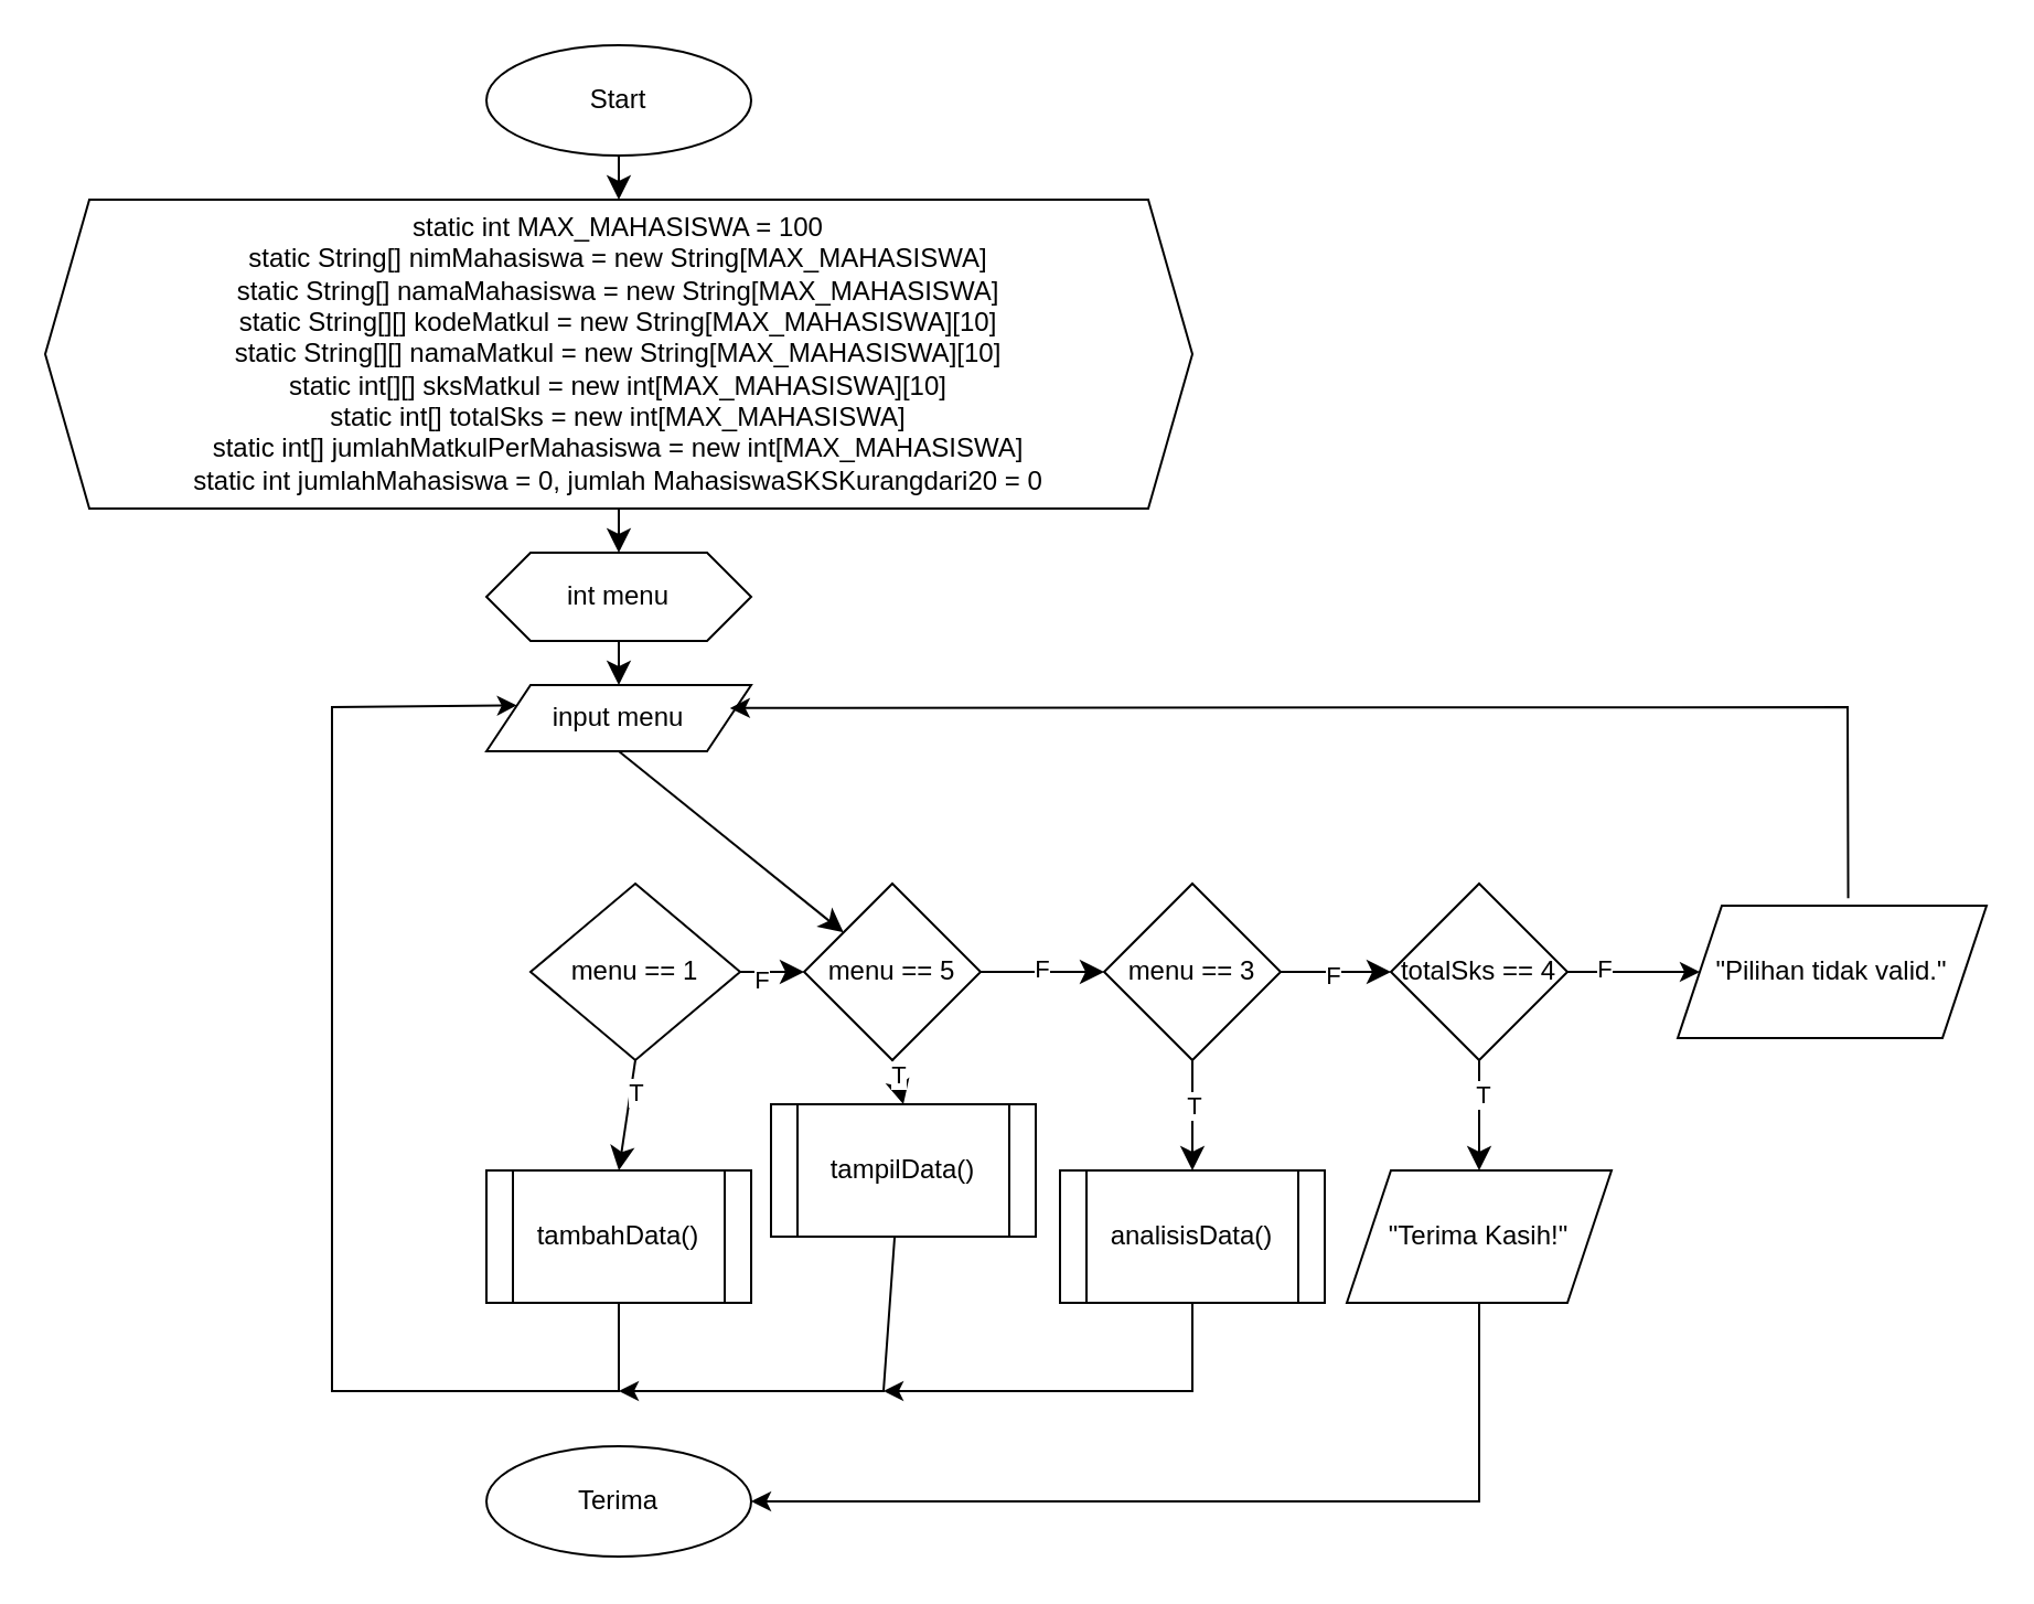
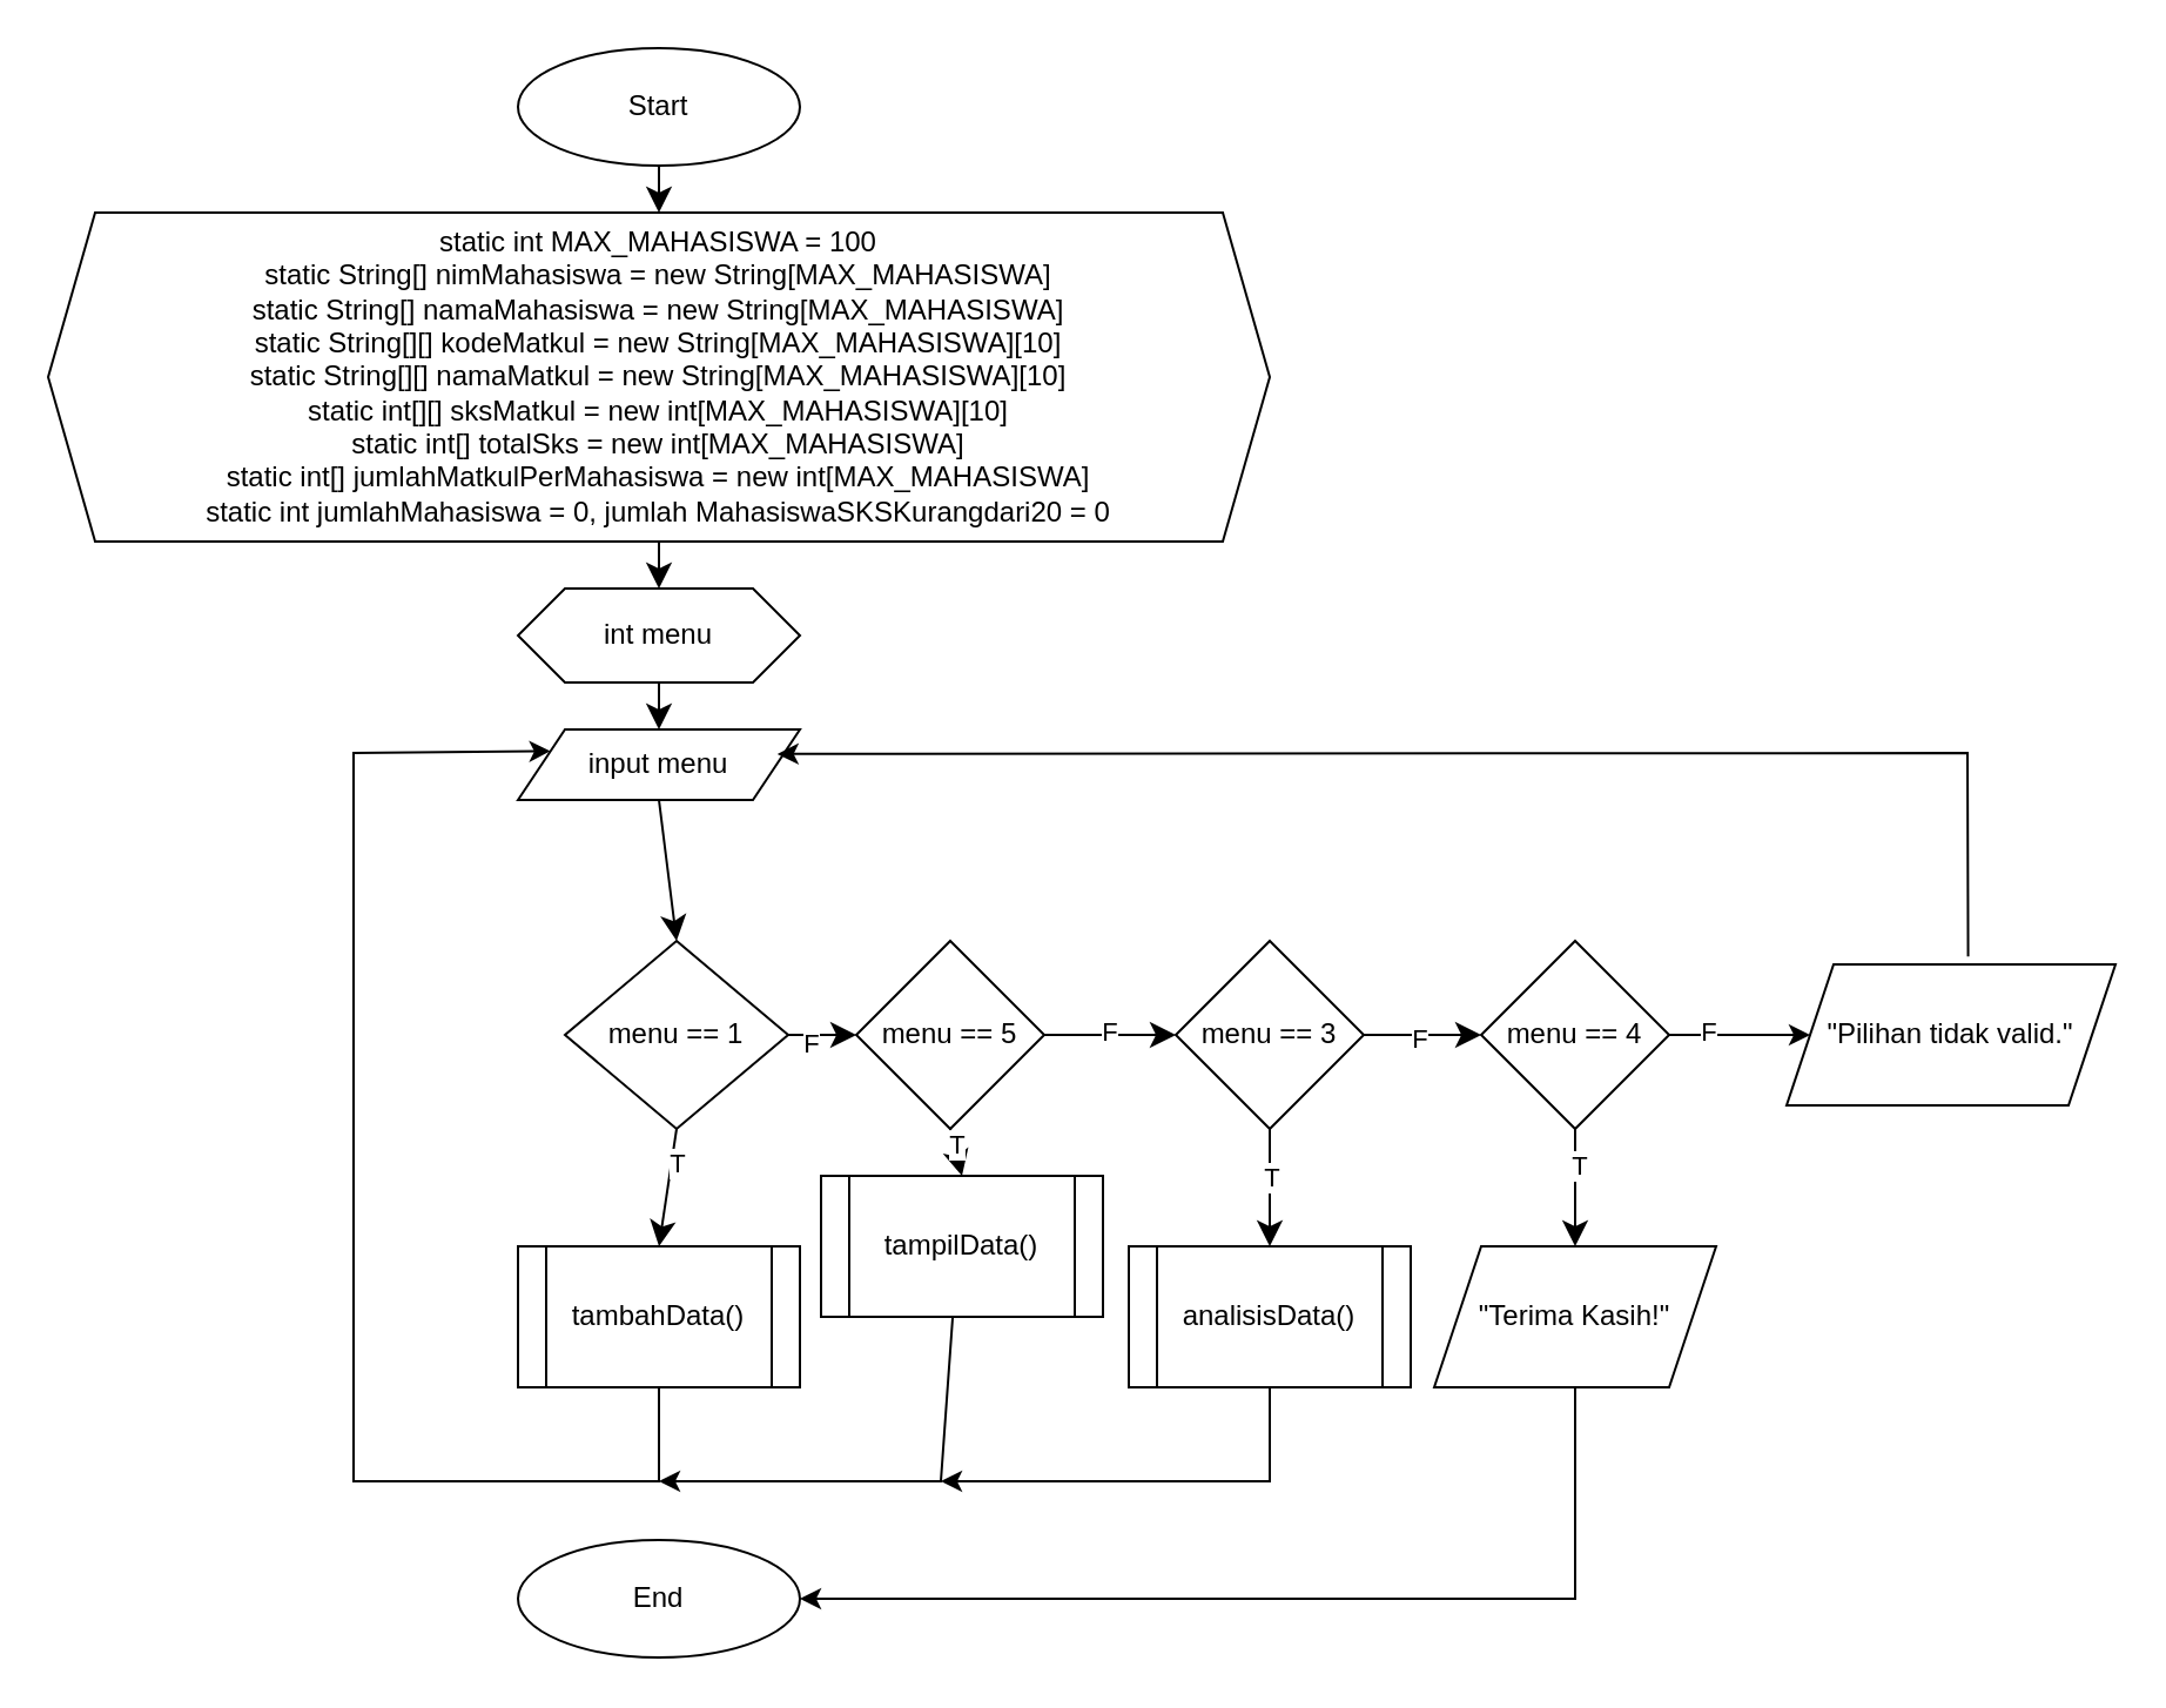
  <mxCell id="0" />
  <mxCell id="1" parent="0" />
  <mxCell id="2" style="edgeStyle=none;curved=1;rounded=0;orthogonalLoop=1;jettySize=auto;html=1;exitX=0.5;exitY=1;exitDx=0;exitDy=0;entryX=0.5;entryY=0;entryDx=0;entryDy=0;fontSize=12;startSize=8;endSize=8;" parent="1" source="3" target="34" edge="1"><mxGeometry relative="1" as="geometry" /></mxCell>
  <mxCell id="3" value="Start" style="ellipse;whiteSpace=wrap;html=1;" parent="1" vertex="1"><mxGeometry x="220" y="20" width="120" height="50" as="geometry" /></mxCell>
  <mxCell id="4" style="edgeStyle=none;curved=1;rounded=0;orthogonalLoop=1;jettySize=auto;html=1;exitX=0.5;exitY=1;exitDx=0;exitDy=0;entryX=0.5;entryY=0;entryDx=0;entryDy=0;fontSize=12;startSize=8;endSize=8;" parent="1" source="5" edge="1"><mxGeometry relative="1" as="geometry"><mxPoint x="280" y="310" as="targetPoint" /></mxGeometry></mxCell>
  <mxCell id="5" value="int menu" style="shape=hexagon;perimeter=hexagonPerimeter2;whiteSpace=wrap;html=1;fixedSize=1;" parent="1" vertex="1"><mxGeometry x="220" y="250" width="120" height="40" as="geometry" /></mxCell>
- <mxCell id="6" style="edgeStyle=none;curved=1;rounded=0;orthogonalLoop=1;jettySize=auto;html=1;exitX=0.5;exitY=1;exitDx=0;exitDy=0;fontSize=12;startSize=8;endSize=8;" parent="1" source="7" target="18" edge="1"><mxGeometry relative="1" as="geometry"><mxPoint x="280" y="360" as="targetPoint" /></mxGeometry></mxCell>
+ <mxCell id="6" style="edgeStyle=none;curved=1;rounded=0;orthogonalLoop=1;jettySize=auto;html=1;exitX=0.5;exitY=1;exitDx=0;exitDy=0;fontSize=12;startSize=8;endSize=8;entryX=0.5;entryY=0;entryDx=0;entryDy=0;" parent="1" source="7" target="12" edge="1"><mxGeometry relative="1" as="geometry"><mxPoint x="280" y="360" as="targetPoint" /></mxGeometry></mxCell>
  <mxCell id="7" value="input menu" style="shape=parallelogram;perimeter=parallelogramPerimeter;whiteSpace=wrap;html=1;fixedSize=1;" parent="1" vertex="1"><mxGeometry x="220" y="310" width="120" height="30" as="geometry" /></mxCell>
  <mxCell id="8" style="edgeStyle=none;curved=1;rounded=0;orthogonalLoop=1;jettySize=auto;html=1;exitX=0.5;exitY=1;exitDx=0;exitDy=0;entryX=0.5;entryY=0;entryDx=0;entryDy=0;fontSize=12;startSize=8;endSize=8;" parent="1" source="12" target="13" edge="1"><mxGeometry relative="1" as="geometry" /></mxCell>
  <mxCell id="9" value="T" style="edgeLabel;html=1;align=center;verticalAlign=middle;resizable=0;points=[];" vertex="1" connectable="0" parent="8"><mxGeometry x="-0.457" y="2" relative="1" as="geometry"><mxPoint as="offset" /></mxGeometry></mxCell>
  <mxCell id="10" style="edgeStyle=none;curved=1;rounded=0;orthogonalLoop=1;jettySize=auto;html=1;exitX=1;exitY=0.5;exitDx=0;exitDy=0;entryX=0;entryY=0.5;entryDx=0;entryDy=0;fontSize=12;startSize=8;endSize=8;" parent="1" source="12" target="18" edge="1"><mxGeometry relative="1" as="geometry" /></mxCell>
  <mxCell id="11" value="F" style="edgeLabel;html=1;align=center;verticalAlign=middle;resizable=0;points=[];" vertex="1" connectable="0" parent="10"><mxGeometry x="-0.387" y="-3" relative="1" as="geometry"><mxPoint as="offset" /></mxGeometry></mxCell>
  <mxCell id="12" value="menu == 1" style="rhombus;whiteSpace=wrap;html=1;" parent="1" vertex="1"><mxGeometry x="240" y="400" width="95" height="80" as="geometry" /></mxCell>
  <mxCell id="13" value="tambahData()" style="shape=process;whiteSpace=wrap;html=1;backgroundOutline=1;" parent="1" vertex="1"><mxGeometry x="220" y="530" width="120" height="60" as="geometry" /></mxCell>
  <mxCell id="14" style="edgeStyle=none;curved=1;rounded=0;orthogonalLoop=1;jettySize=auto;html=1;exitX=0.5;exitY=1;exitDx=0;exitDy=0;entryX=0.5;entryY=0;entryDx=0;entryDy=0;fontSize=12;startSize=8;endSize=8;" parent="1" source="18" target="19" edge="1"><mxGeometry relative="1" as="geometry" /></mxCell>
  <mxCell id="15" value="T" style="edgeLabel;html=1;align=center;verticalAlign=middle;resizable=0;points=[];" vertex="1" connectable="0" parent="14"><mxGeometry x="-0.343" y="1" relative="1" as="geometry"><mxPoint as="offset" /></mxGeometry></mxCell>
  <mxCell id="16" style="edgeStyle=none;curved=1;rounded=0;orthogonalLoop=1;jettySize=auto;html=1;exitX=1;exitY=0.5;exitDx=0;exitDy=0;entryX=0;entryY=0.5;entryDx=0;entryDy=0;fontSize=12;startSize=8;endSize=8;" parent="1" source="18" target="25" edge="1"><mxGeometry relative="1" as="geometry" /></mxCell>
  <mxCell id="17" value="F" style="edgeLabel;html=1;align=center;verticalAlign=middle;resizable=0;points=[];" vertex="1" connectable="0" parent="16"><mxGeometry x="-0.049" y="2" relative="1" as="geometry"><mxPoint as="offset" /></mxGeometry></mxCell>
  <mxCell id="18" value="menu == 5" style="rhombus;whiteSpace=wrap;html=1;" parent="1" vertex="1"><mxGeometry x="364" y="400" width="80" height="80" as="geometry" /></mxCell>
  <mxCell id="19" value="tampilData()" style="shape=process;whiteSpace=wrap;html=1;backgroundOutline=1;" parent="1" vertex="1"><mxGeometry x="349" y="500" width="120" height="60" as="geometry" /></mxCell>
  <mxCell id="20" value="analisisData()" style="shape=process;whiteSpace=wrap;html=1;backgroundOutline=1;" parent="1" vertex="1"><mxGeometry x="480" y="530" width="120" height="60" as="geometry" /></mxCell>
  <mxCell id="21" style="edgeStyle=none;curved=1;rounded=0;orthogonalLoop=1;jettySize=auto;html=1;exitX=0.5;exitY=1;exitDx=0;exitDy=0;entryX=0.5;entryY=0;entryDx=0;entryDy=0;fontSize=12;startSize=8;endSize=8;" parent="1" source="25" target="20" edge="1"><mxGeometry relative="1" as="geometry" /></mxCell>
  <mxCell id="22" value="T" style="edgeLabel;html=1;align=center;verticalAlign=middle;resizable=0;points=[];" vertex="1" connectable="0" parent="21"><mxGeometry x="-0.191" relative="1" as="geometry"><mxPoint as="offset" /></mxGeometry></mxCell>
  <mxCell id="23" style="edgeStyle=none;curved=1;rounded=0;orthogonalLoop=1;jettySize=auto;html=1;exitX=1;exitY=0.5;exitDx=0;exitDy=0;entryX=0;entryY=0.5;entryDx=0;entryDy=0;fontSize=12;startSize=8;endSize=8;" parent="1" source="25" target="31" edge="1"><mxGeometry relative="1" as="geometry" /></mxCell>
  <mxCell id="24" value="F" style="edgeLabel;html=1;align=center;verticalAlign=middle;resizable=0;points=[];" vertex="1" connectable="0" parent="23"><mxGeometry x="-0.08" y="-1" relative="1" as="geometry"><mxPoint as="offset" /></mxGeometry></mxCell>
  <mxCell id="25" value="menu == 3" style="rhombus;whiteSpace=wrap;html=1;" parent="1" vertex="1"><mxGeometry x="500" y="400" width="80" height="80" as="geometry" /></mxCell>
  <mxCell id="26" value="&quot;Terima Kasih!&quot;" style="shape=parallelogram;perimeter=parallelogramPerimeter;whiteSpace=wrap;html=1;fixedSize=1;" parent="1" vertex="1"><mxGeometry x="610" y="530" width="120" height="60" as="geometry" /></mxCell>
  <mxCell id="27" style="edgeStyle=none;curved=1;rounded=0;orthogonalLoop=1;jettySize=auto;html=1;exitX=0.5;exitY=1;exitDx=0;exitDy=0;entryX=0.5;entryY=0;entryDx=0;entryDy=0;fontSize=12;startSize=8;endSize=8;" parent="1" source="31" target="26" edge="1"><mxGeometry relative="1" as="geometry" /></mxCell>
  <mxCell id="28" value="T" style="edgeLabel;html=1;align=center;verticalAlign=middle;resizable=0;points=[];" vertex="1" connectable="0" parent="27"><mxGeometry x="-0.419" y="1" relative="1" as="geometry"><mxPoint as="offset" /></mxGeometry></mxCell>
  <mxCell id="29" value="" style="edgeStyle=orthogonalEdgeStyle;rounded=0;orthogonalLoop=1;jettySize=auto;html=1;" edge="1" parent="1" source="31" target="32"><mxGeometry relative="1" as="geometry" /></mxCell>
  <mxCell id="30" value="F" style="edgeLabel;html=1;align=center;verticalAlign=middle;resizable=0;points=[];" vertex="1" connectable="0" parent="29"><mxGeometry x="-0.471" y="2" relative="1" as="geometry"><mxPoint as="offset" /></mxGeometry></mxCell>
- <mxCell id="31" value="totalSks == 4" style="rhombus;whiteSpace=wrap;html=1;" parent="1" vertex="1"><mxGeometry x="630" y="400" width="80" height="80" as="geometry" /></mxCell>
+ <mxCell id="31" value="menu == 4" style="rhombus;whiteSpace=wrap;html=1;" parent="1" vertex="1"><mxGeometry x="630" y="400" width="80" height="80" as="geometry" /></mxCell>
  <mxCell id="32" value="&quot;Pilihan tidak valid.&quot;" style="shape=parallelogram;perimeter=parallelogramPerimeter;whiteSpace=wrap;html=1;fixedSize=1;" parent="1" vertex="1"><mxGeometry x="760" y="410" width="140" height="60" as="geometry" /></mxCell>
  <mxCell id="33" style="edgeStyle=none;curved=1;rounded=0;orthogonalLoop=1;jettySize=auto;html=1;exitX=0.5;exitY=1;exitDx=0;exitDy=0;entryX=0.5;entryY=0;entryDx=0;entryDy=0;fontSize=12;startSize=8;endSize=8;" parent="1" source="34" target="5" edge="1"><mxGeometry relative="1" as="geometry" /></mxCell>
  <mxCell id="34" value="static int MAX_MAHASISWA = 100&lt;div&gt;static String[] nimMahasiswa = new String[MAX_MAHASISWA]&lt;/div&gt;&lt;div&gt;static String[] namaMahasiswa = new String[MAX_MAHASISWA]&lt;/div&gt;&lt;div&gt;static String[][] kodeMatkul = new String[MAX_MAHASISWA][10]&lt;/div&gt;&lt;div&gt;static String[][] namaMatkul = new String[MAX_MAHASISWA][10]&lt;/div&gt;&lt;div&gt;static int[][] sksMatkul = new int[MAX_MAHASISWA][10]&lt;/div&gt;&lt;div&gt;static int[] totalSks = new int[MAX_MAHASISWA]&lt;/div&gt;&lt;div&gt;static int[] jumlahMatkulPerMahasiswa = new int[MAX_MAHASISWA]&lt;/div&gt;&lt;div&gt;static int jumlahMahasiswa = 0, jumlah MahasiswaSKSKurangdari20 = 0&lt;/div&gt;" style="shape=hexagon;perimeter=hexagonPerimeter2;whiteSpace=wrap;html=1;fixedSize=1;" parent="1" vertex="1"><mxGeometry x="20" y="90" width="520" height="140" as="geometry" /></mxCell>
- <mxCell id="35" value="Terima" style="ellipse;whiteSpace=wrap;html=1;" parent="1" vertex="1"><mxGeometry x="220" y="655" width="120" height="50" as="geometry" /></mxCell>
+ <mxCell id="35" value="End" style="ellipse;whiteSpace=wrap;html=1;" parent="1" vertex="1"><mxGeometry x="220" y="655" width="120" height="50" as="geometry" /></mxCell>
  <mxCell id="36" value="" style="edgeStyle=none;orthogonalLoop=1;jettySize=auto;html=1;rounded=0;exitX=0.5;exitY=1;exitDx=0;exitDy=0;entryX=1;entryY=0.5;entryDx=0;entryDy=0;" edge="1" parent="1" source="26" target="35"><mxGeometry width="100" relative="1" as="geometry"><mxPoint x="540" y="620" as="sourcePoint" /><mxPoint x="640" y="620" as="targetPoint" /><Array as="points"><mxPoint x="670" y="680" /></Array></mxGeometry></mxCell>
  <mxCell id="37" value="" style="edgeStyle=none;orthogonalLoop=1;jettySize=auto;html=1;rounded=0;exitX=0.5;exitY=1;exitDx=0;exitDy=0;entryX=0;entryY=0.25;entryDx=0;entryDy=0;" edge="1" parent="1" source="13" target="7"><mxGeometry width="100" relative="1" as="geometry"><mxPoint x="150" y="610" as="sourcePoint" /><mxPoint x="150" y="450" as="targetPoint" /><Array as="points"><mxPoint x="280" y="630" /><mxPoint x="150" y="630" /><mxPoint x="150" y="320" /></Array></mxGeometry></mxCell>
  <mxCell id="38" value="" style="edgeStyle=none;orthogonalLoop=1;jettySize=auto;html=1;rounded=0;exitX=0.467;exitY=1;exitDx=0;exitDy=0;exitPerimeter=0;" edge="1" parent="1" source="19"><mxGeometry width="100" relative="1" as="geometry"><mxPoint x="340" y="610" as="sourcePoint" /><mxPoint x="280" y="630" as="targetPoint" /><Array as="points"><mxPoint x="400" y="630" /></Array></mxGeometry></mxCell>
  <mxCell id="39" value="" style="edgeStyle=none;orthogonalLoop=1;jettySize=auto;html=1;rounded=0;exitX=0.467;exitY=1;exitDx=0;exitDy=0;exitPerimeter=0;" edge="1" parent="1"><mxGeometry width="100" relative="1" as="geometry"><mxPoint x="540" y="590" as="sourcePoint" /><mxPoint x="400" y="630" as="targetPoint" /><Array as="points"><mxPoint x="540" y="630" /></Array></mxGeometry></mxCell>
  <mxCell id="40" value="" style="edgeStyle=none;orthogonalLoop=1;jettySize=auto;html=1;rounded=0;exitX=0.552;exitY=-0.056;exitDx=0;exitDy=0;exitPerimeter=0;entryX=0.92;entryY=0.348;entryDx=0;entryDy=0;entryPerimeter=0;" edge="1" parent="1" source="32" target="7"><mxGeometry width="100" relative="1" as="geometry"><mxPoint x="700" y="380" as="sourcePoint" /><mxPoint x="800" y="380" as="targetPoint" /><Array as="points"><mxPoint x="837" y="320" /></Array></mxGeometry></mxCell>
